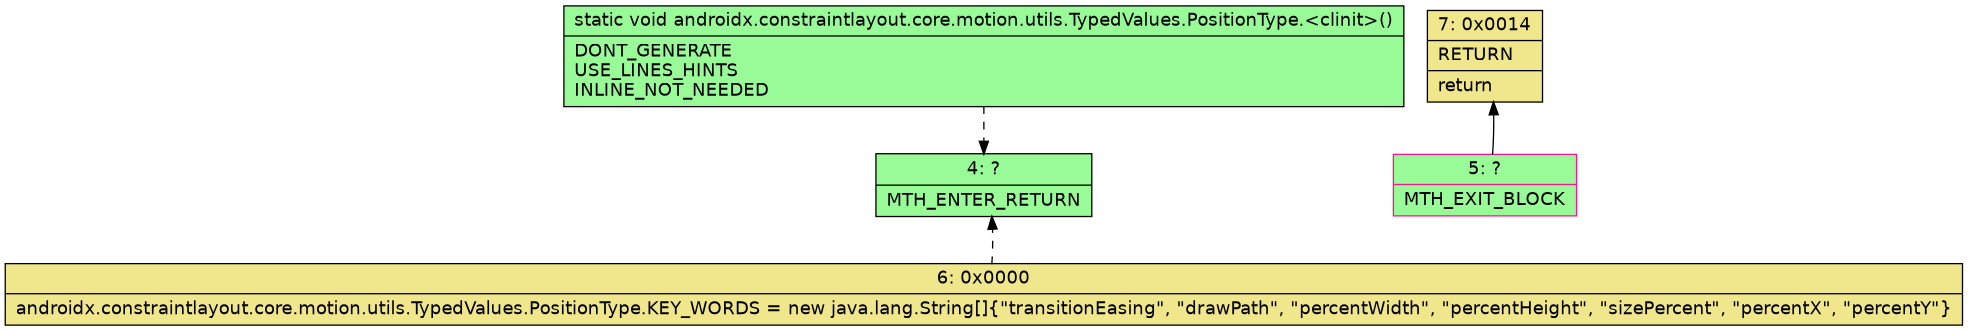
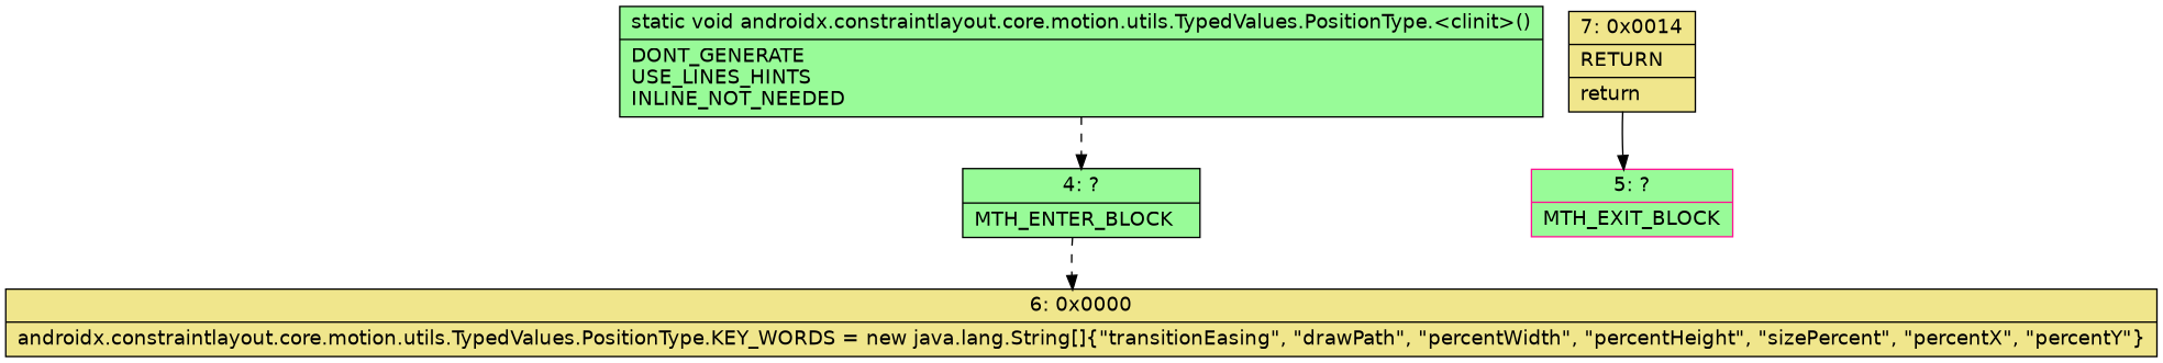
  digraph {
    fontname="DejaVu Sans"
    node [color=black fillcolor=palegreen fontname="DejaVu Sans" shape=record style=filled]
    edge [fontname="DejaVu Sans" style=dashed]
-   n1 [label="{4\:\ ?|MTH_ENTER_RETURN\l}"]
+   n1 [label="{4\:\ ?|MTH_ENTER_BLOCK\l}"]
    n2 [fillcolor=khaki label="{6\:\ 0x0000|androidx.constraintlayout.core.motion.utils.TypedValues.PositionType.KEY_WORDS = new java.lang.String[]\{\"transitionEasing\", \"drawPath\", \"percentWidth\", \"percentHeight\", \"sizePercent\", \"percentX\", \"percentY\"\}\l}"]
    n3 [fillcolor=khaki label="{7\:\ 0x0014|RETURN\l|return\l}"]
    n4 [color=deeppink label="{5\:\ ?|MTH_EXIT_BLOCK\l}"]
    n5 [label="{static void androidx.constraintlayout.core.motion.utils.TypedValues.PositionType.\<clinit\>()  | DONT_GENERATE\lUSE_LINES_HINTS\lINLINE_NOT_NEEDED\l}"]
-   n2 -> n1
-   n4 -> n3 [style=solid]
+   n1 -> n2
+   n3 -> n4 [style=solid]
    n5 -> n1
  }
